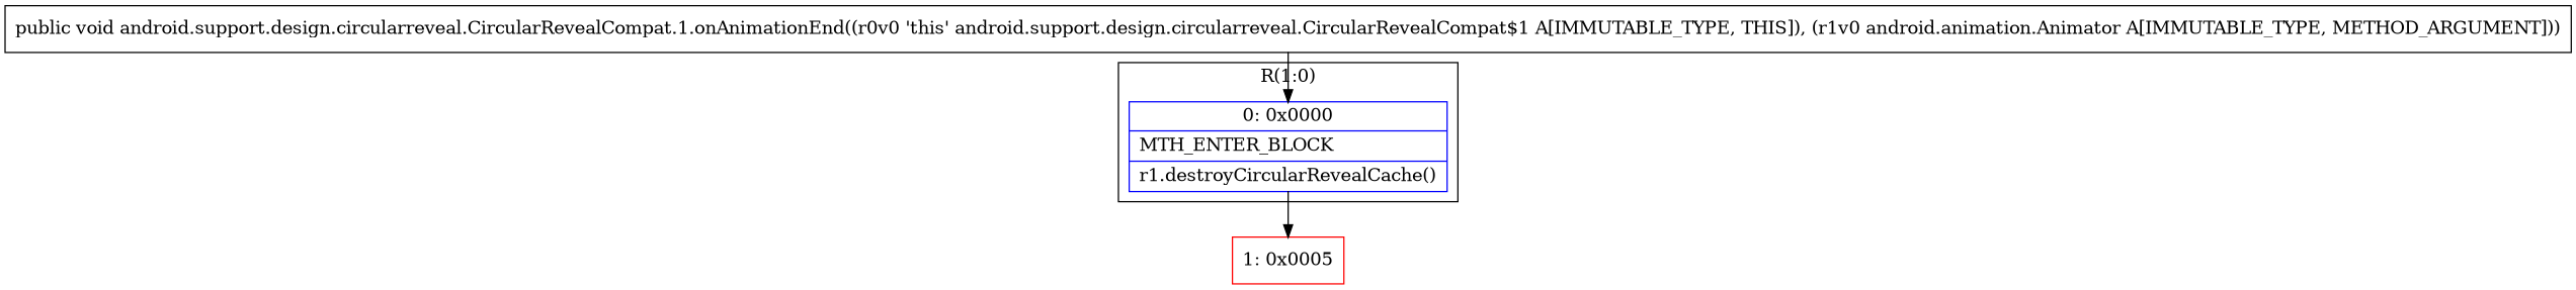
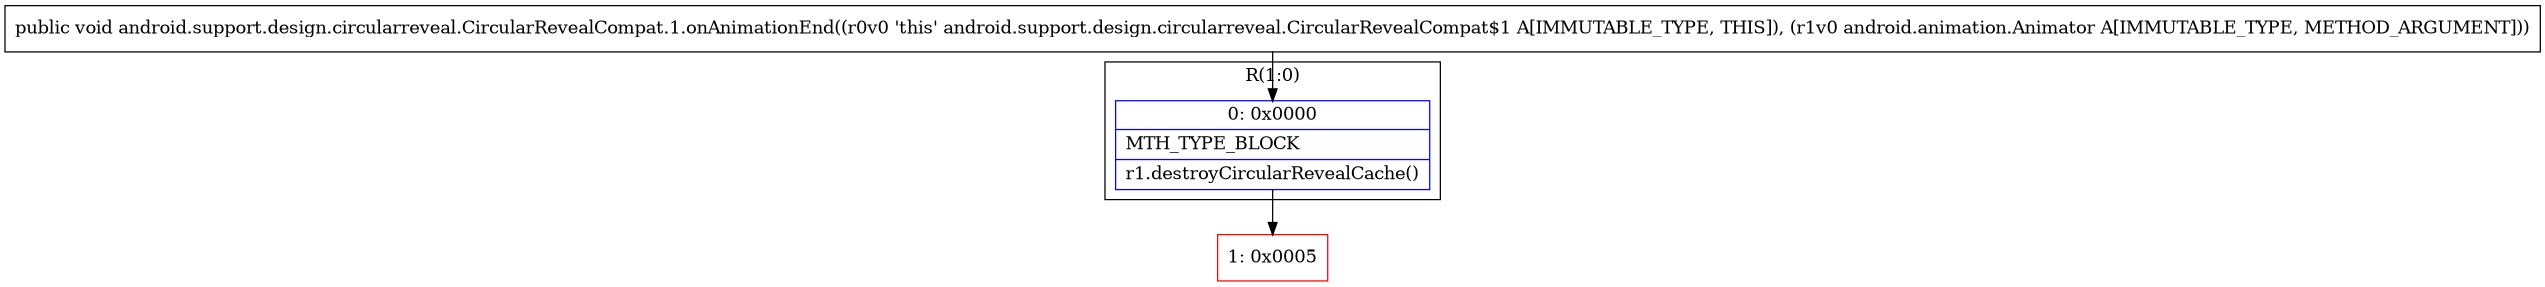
  digraph {
    node [shape=record]
-   n1 [color=blue label="{0\:\ 0x0000|MTH_ENTER_BLOCK\l|r1.destroyCircularRevealCache()\l}"]
+   n1 [color=blue label="{0\:\ 0x0000|MTH_TYPE_BLOCK\l|r1.destroyCircularRevealCache()\l}"]
    n2 [color=red label="{1\:\ 0x0005}"]
    n3 [label="{public void android.support.design.circularreveal.CircularRevealCompat.1.onAnimationEnd((r0v0 'this' android.support.design.circularreveal.CircularRevealCompat$1 A[IMMUTABLE_TYPE, THIS]), (r1v0 android.animation.Animator A[IMMUTABLE_TYPE, METHOD_ARGUMENT])) }"]
    subgraph cluster_1 {
      label="R(1:0)"
      n1
    }
    n1 -> n2
    n3 -> n1
  }
